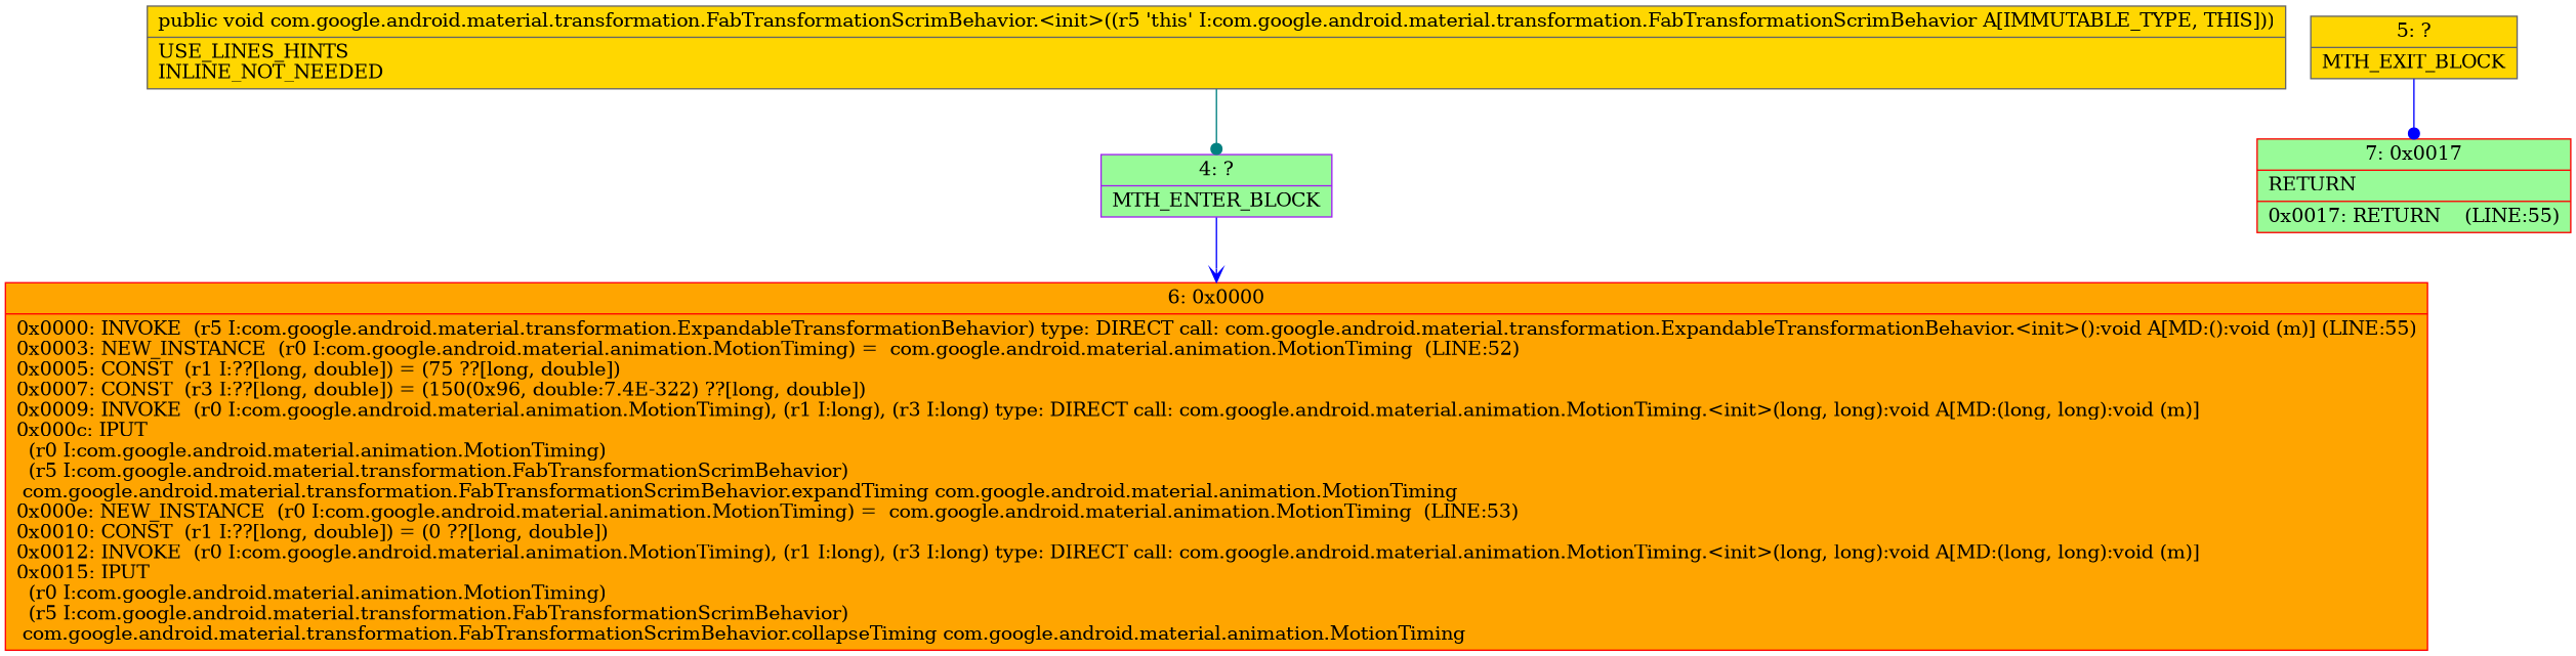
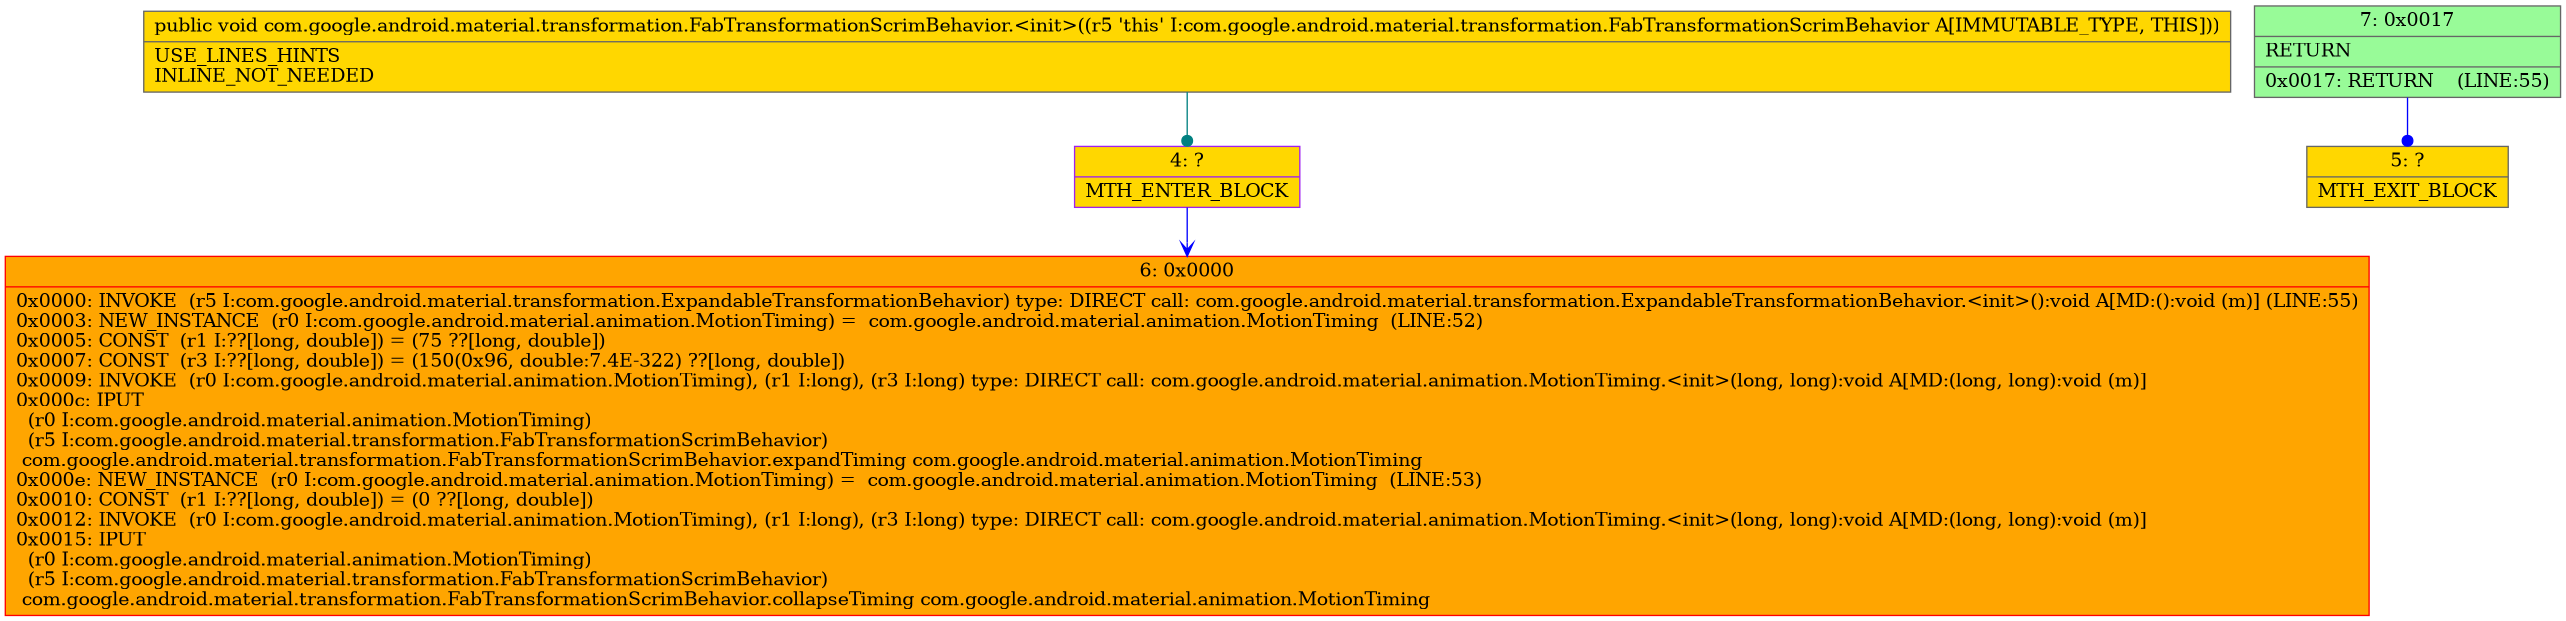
  digraph {
    node [color=red fillcolor=palegreen shape=record style=filled]
    edge [arrowhead=dot color=blue]
-   n1 [color=purple label="{4\:\ ?|MTH_ENTER_BLOCK\l}"]
+   n1 [color=purple fillcolor=gold label="{4\:\ ?|MTH_ENTER_BLOCK\l}"]
    n2 [fillcolor=orange label="{6\:\ 0x0000|0x0000: INVOKE  (r5 I:com.google.android.material.transformation.ExpandableTransformationBehavior) type: DIRECT call: com.google.android.material.transformation.ExpandableTransformationBehavior.\<init\>():void A[MD:():void (m)] (LINE:55)\l0x0003: NEW_INSTANCE  (r0 I:com.google.android.material.animation.MotionTiming) =  com.google.android.material.animation.MotionTiming  (LINE:52)\l0x0005: CONST  (r1 I:??[long, double]) = (75 ??[long, double]) \l0x0007: CONST  (r3 I:??[long, double]) = (150(0x96, double:7.4E\-322) ??[long, double]) \l0x0009: INVOKE  (r0 I:com.google.android.material.animation.MotionTiming), (r1 I:long), (r3 I:long) type: DIRECT call: com.google.android.material.animation.MotionTiming.\<init\>(long, long):void A[MD:(long, long):void (m)]\l0x000c: IPUT  \l  (r0 I:com.google.android.material.animation.MotionTiming)\l  (r5 I:com.google.android.material.transformation.FabTransformationScrimBehavior)\l com.google.android.material.transformation.FabTransformationScrimBehavior.expandTiming com.google.android.material.animation.MotionTiming \l0x000e: NEW_INSTANCE  (r0 I:com.google.android.material.animation.MotionTiming) =  com.google.android.material.animation.MotionTiming  (LINE:53)\l0x0010: CONST  (r1 I:??[long, double]) = (0 ??[long, double]) \l0x0012: INVOKE  (r0 I:com.google.android.material.animation.MotionTiming), (r1 I:long), (r3 I:long) type: DIRECT call: com.google.android.material.animation.MotionTiming.\<init\>(long, long):void A[MD:(long, long):void (m)]\l0x0015: IPUT  \l  (r0 I:com.google.android.material.animation.MotionTiming)\l  (r5 I:com.google.android.material.transformation.FabTransformationScrimBehavior)\l com.google.android.material.transformation.FabTransformationScrimBehavior.collapseTiming com.google.android.material.animation.MotionTiming \l}"]
-   n3 [label="{7\:\ 0x0017|RETURN\l|0x0017: RETURN    (LINE:55)\l}"]
+   n3 [color=gray40 label="{7\:\ 0x0017|RETURN\l|0x0017: RETURN    (LINE:55)\l}"]
    n4 [color=gray40 fillcolor=gold label="{5\:\ ?|MTH_EXIT_BLOCK\l}"]
    n5 [color=gray40 fillcolor=gold label="{public void com.google.android.material.transformation.FabTransformationScrimBehavior.\<init\>((r5 'this' I:com.google.android.material.transformation.FabTransformationScrimBehavior A[IMMUTABLE_TYPE, THIS]))  | USE_LINES_HINTS\lINLINE_NOT_NEEDED\l}"]
    n1 -> n2 [arrowhead=vee]
-   n4 -> n3
+   n3 -> n4
    n5 -> n1 [color=teal]
  }
